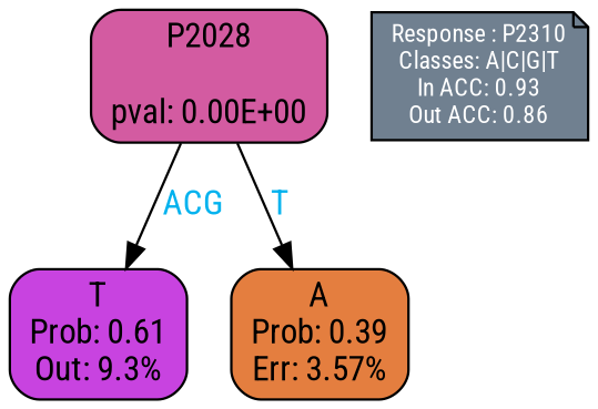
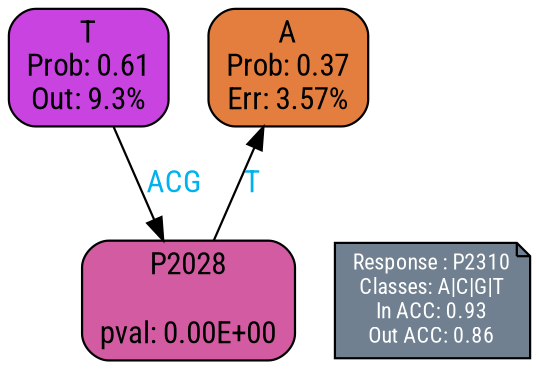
  digraph {
    fontname="Roboto Condensed"
    ranksep=equally
    splines=polylines
    node [color=black fontname="Roboto Condensed" shape=box style="filled, rounded"]
    edge [fontcolor=deepskyblue2 fontname="Roboto Condensed"]
    n1 [fillcolor="#c843e0" label="T\nProb: 0.61\nOut: 9.3%"]
-   n2 [fillcolor="#e47e3f" label="A\nProb: 0.39\nErr: 3.57%"]
+   n2 [fillcolor="#e47e3f" label="A\nProb: 0.37\nErr: 3.57%"]
    n3 [align=left fillcolor=slategray fontcolor=white fontsize=10 label="Response : P2310\nClasses: A|C|G|T\nIn ACC: 0.93\nOut ACC: 0.86\n" shape=note style=filled]
    n4 [fillcolor="#d35ba1" label="P2028\n\npval: 0.00E+00"]
    subgraph sub_1 {
      rank=same
      n1
      n2
    }
    subgraph sub_2 {
      rank=same
      n3
      n4
    }
-   n4 -> n1 [label=ACG]
+   n1 -> n4 [label=ACG]
    n4 -> n2 [label=T]
  }
